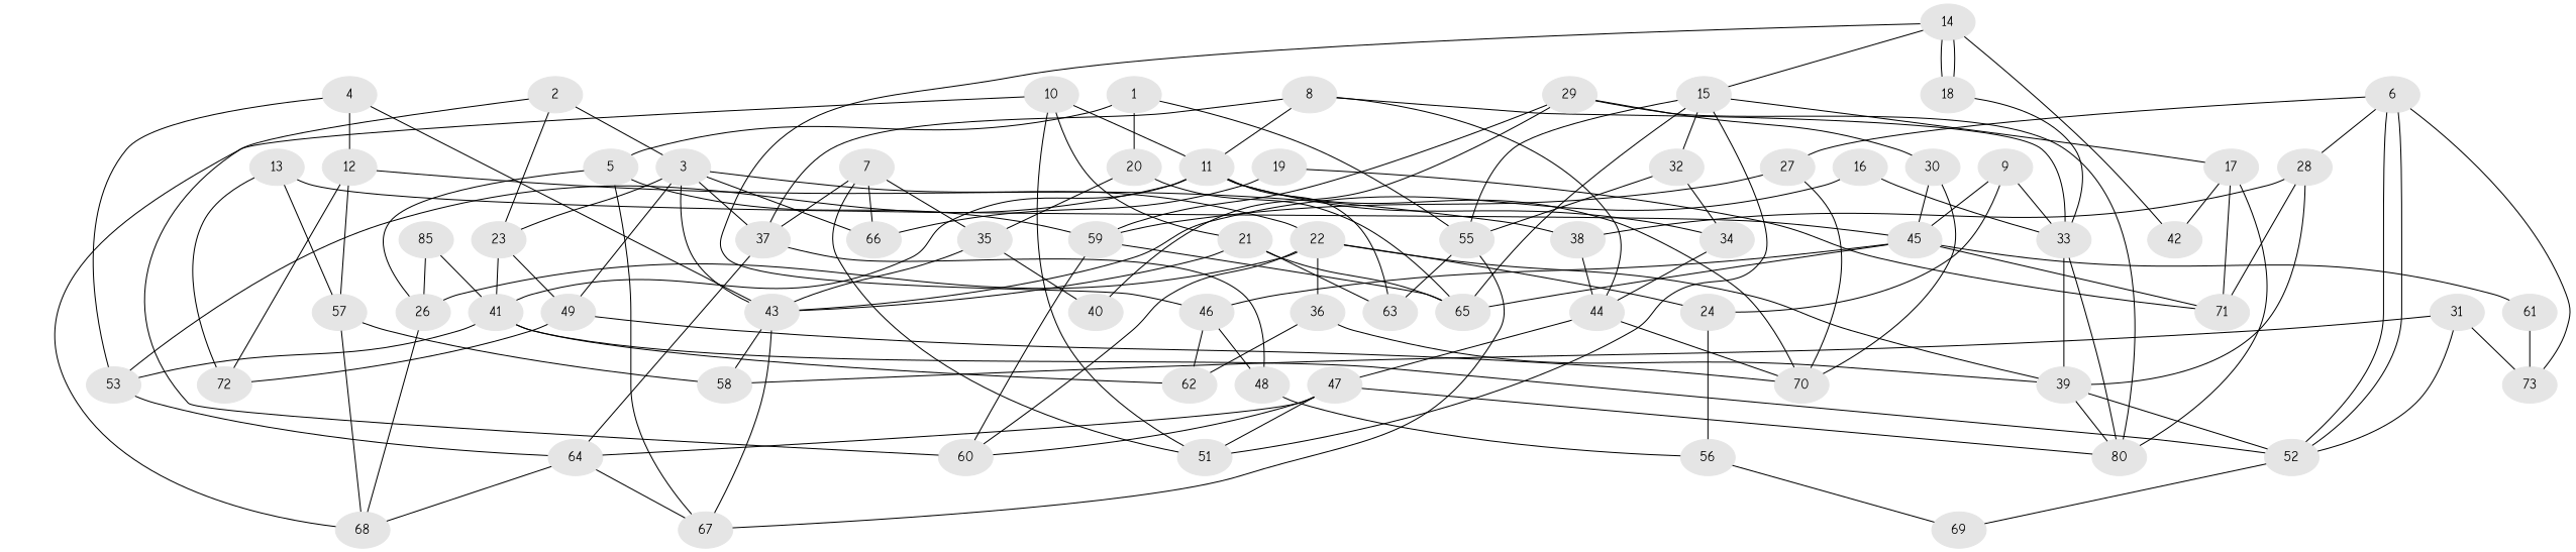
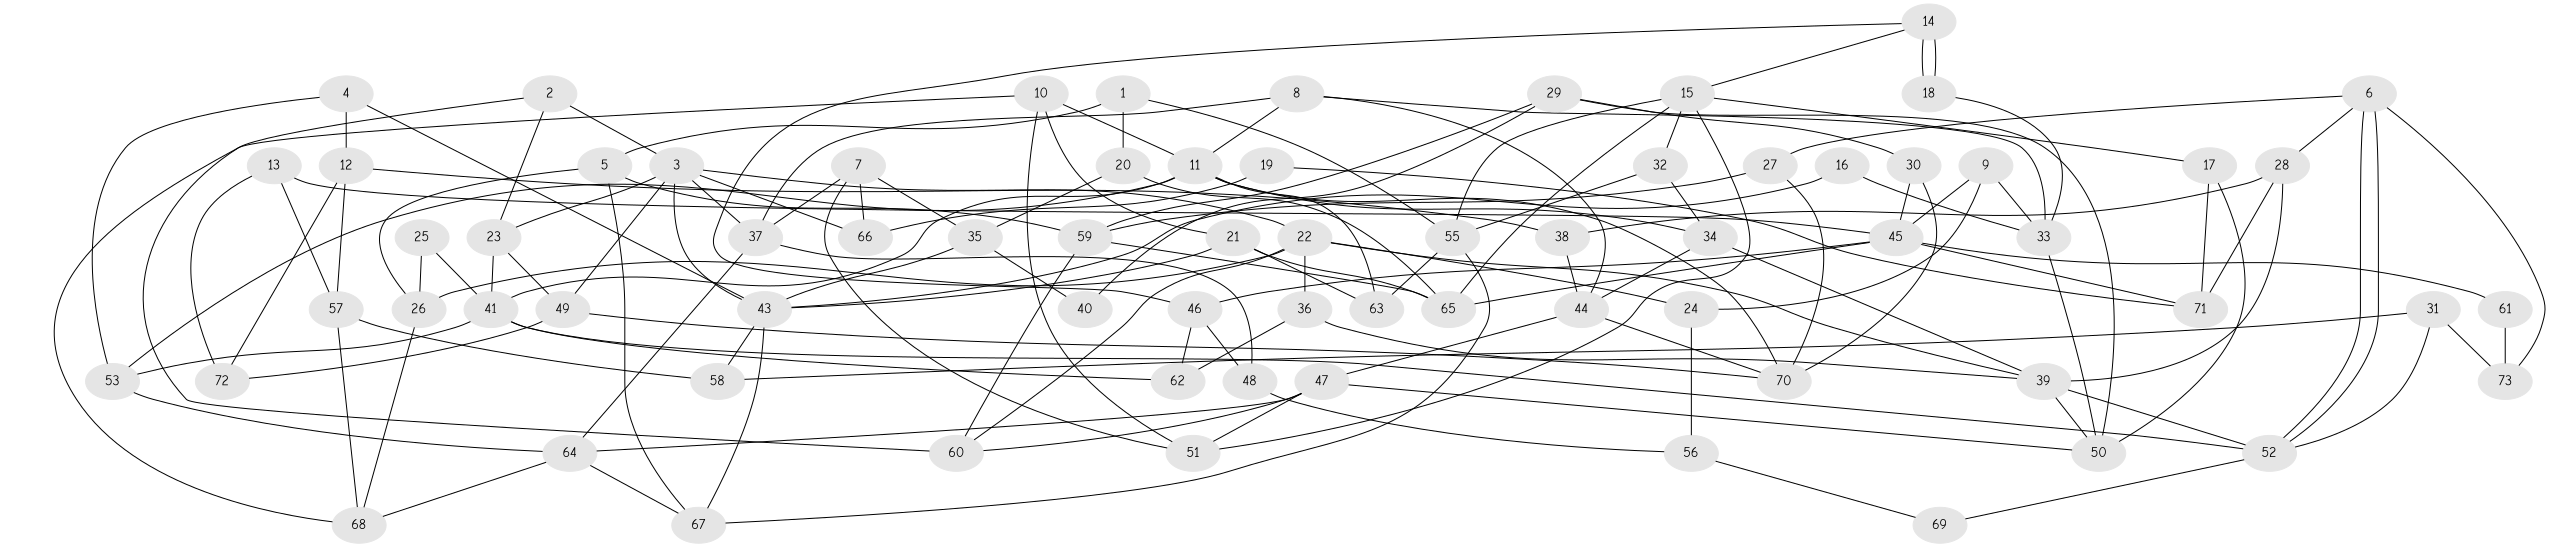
  graph {
    fontname="Comic Neue"
    node [color=gray90 fontname="Comic Neue" style=filled]
    edge [fontname="Comic Neue"]
    1
    5
    20
    55
    26
    59
    67
    35
    65
    63
    2
    3
    23
    60
    22
    37
    43
    49
    66
    41
    24
    36
    39
    48
    64
    58
    70
    72
    4
    12
    53
    38
    57
    68
    6
    27
    28
    52
    73
    71
    69
    7
    51
    40
    8
    11
    33
    44
    34
-   50 [label=80]
+   50
    47
    9
    45
    56
    46
    61
    10
    21
    62
    13
    14
    15
    18
-   42
    17
    32
    16
    19
-   25 [label=85]
+   25
    29
    30
    31
    1 -- 5
    1 -- 20
    1 -- 55
    5 -- 26
    5 -- 59
    5 -- 67
    20 -- 35
    20 -- 65
    55 -- 67
    55 -- 63
    26 -- 68
    59 -- 65
    59 -- 60
    35 -- 43
    35 -- 40
    2 -- 3
    2 -- 23
    2 -- 60
    3 -- 23
    3 -- 22
    3 -- 37
    3 -- 43
    3 -- 49
    3 -- 66
    23 -- 49
    23 -- 41
    22 -- 26
    22 -- 60
    22 -- 24
    22 -- 36
    22 -- 39
    37 -- 48
    37 -- 64
    43 -- 67
    43 -- 58
    49 -- 70
    49 -- 72
    41 -- 53
    41 -- 52
    41 -- 62
    24 -- 56
    36 -- 39
    36 -- 62
    39 -- 52
    39 -- 50
    48 -- 56
    64 -- 67
    64 -- 68
    4 -- 43
    4 -- 12
    4 -- 53
    12 -- 72
    12 -- 38
    12 -- 57
    53 -- 64
    38 -- 44
    57 -- 58
    57 -- 68
    6 -- 27
    6 -- 28
    6 -- 52
    6 -- 52
    6 -- 73
    27 -- 59
    27 -- 70
    28 -- 39
    28 -- 38
    28 -- 71
    52 -- 69
    7 -- 35
    7 -- 37
    7 -- 66
    7 -- 51
    8 -- 37
    8 -- 11
    8 -- 33
    8 -- 44
    11 -- 63
    11 -- 41
    11 -- 70
    11 -- 53
    11 -- 34
-   33 -- 39
+   34 -- 39
    33 -- 50
    44 -- 70
    44 -- 47
    34 -- 44
    47 -- 60
    47 -- 64
    47 -- 51
    47 -- 50
    9 -- 24
    9 -- 33
    9 -- 45
    45 -- 65
    45 -- 71
    45 -- 46
    45 -- 61
    56 -- 69
    46 -- 48
    46 -- 62
    61 -- 73
    10 -- 68
    10 -- 51
    10 -- 11
    10 -- 21
    21 -- 65
    21 -- 63
    21 -- 43
    13 -- 72
    13 -- 57
    13 -- 45
    14 -- 46
    14 -- 15
    14 -- 18
    14 -- 18
-   14 -- 42
    15 -- 55
    15 -- 65
    15 -- 51
    15 -- 17
    15 -- 32
    18 -- 33
    17 -- 71
    17 -- 50
-   17 -- 42
    32 -- 55
    32 -- 34
    16 -- 43
    16 -- 33
    19 -- 66
    19 -- 71
    25 -- 26
    25 -- 41
    29 -- 59
    29 -- 40
    29 -- 50
    29 -- 30
    30 -- 70
    30 -- 45
    31 -- 58
    31 -- 52
    31 -- 73
  }
